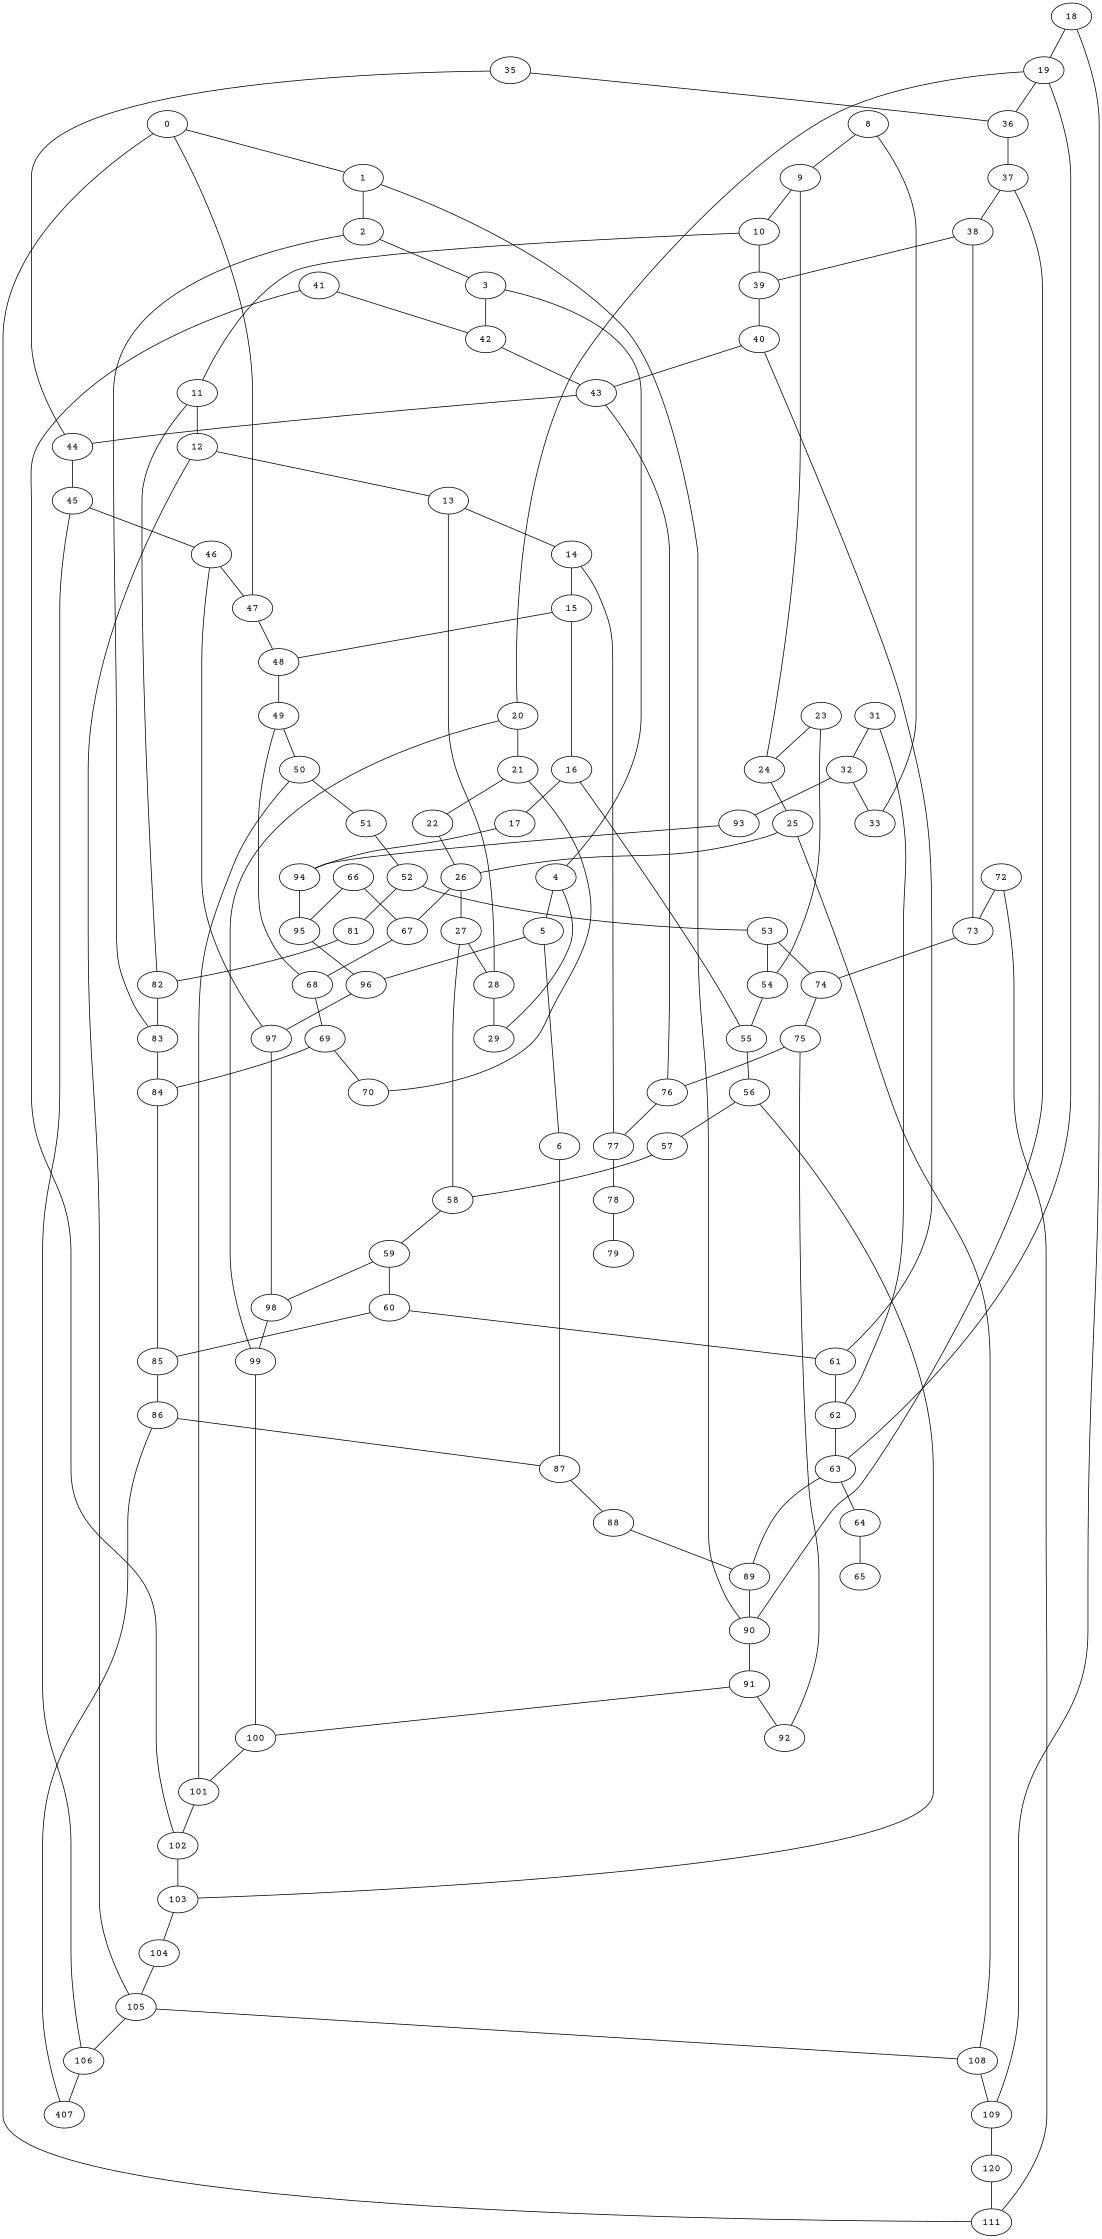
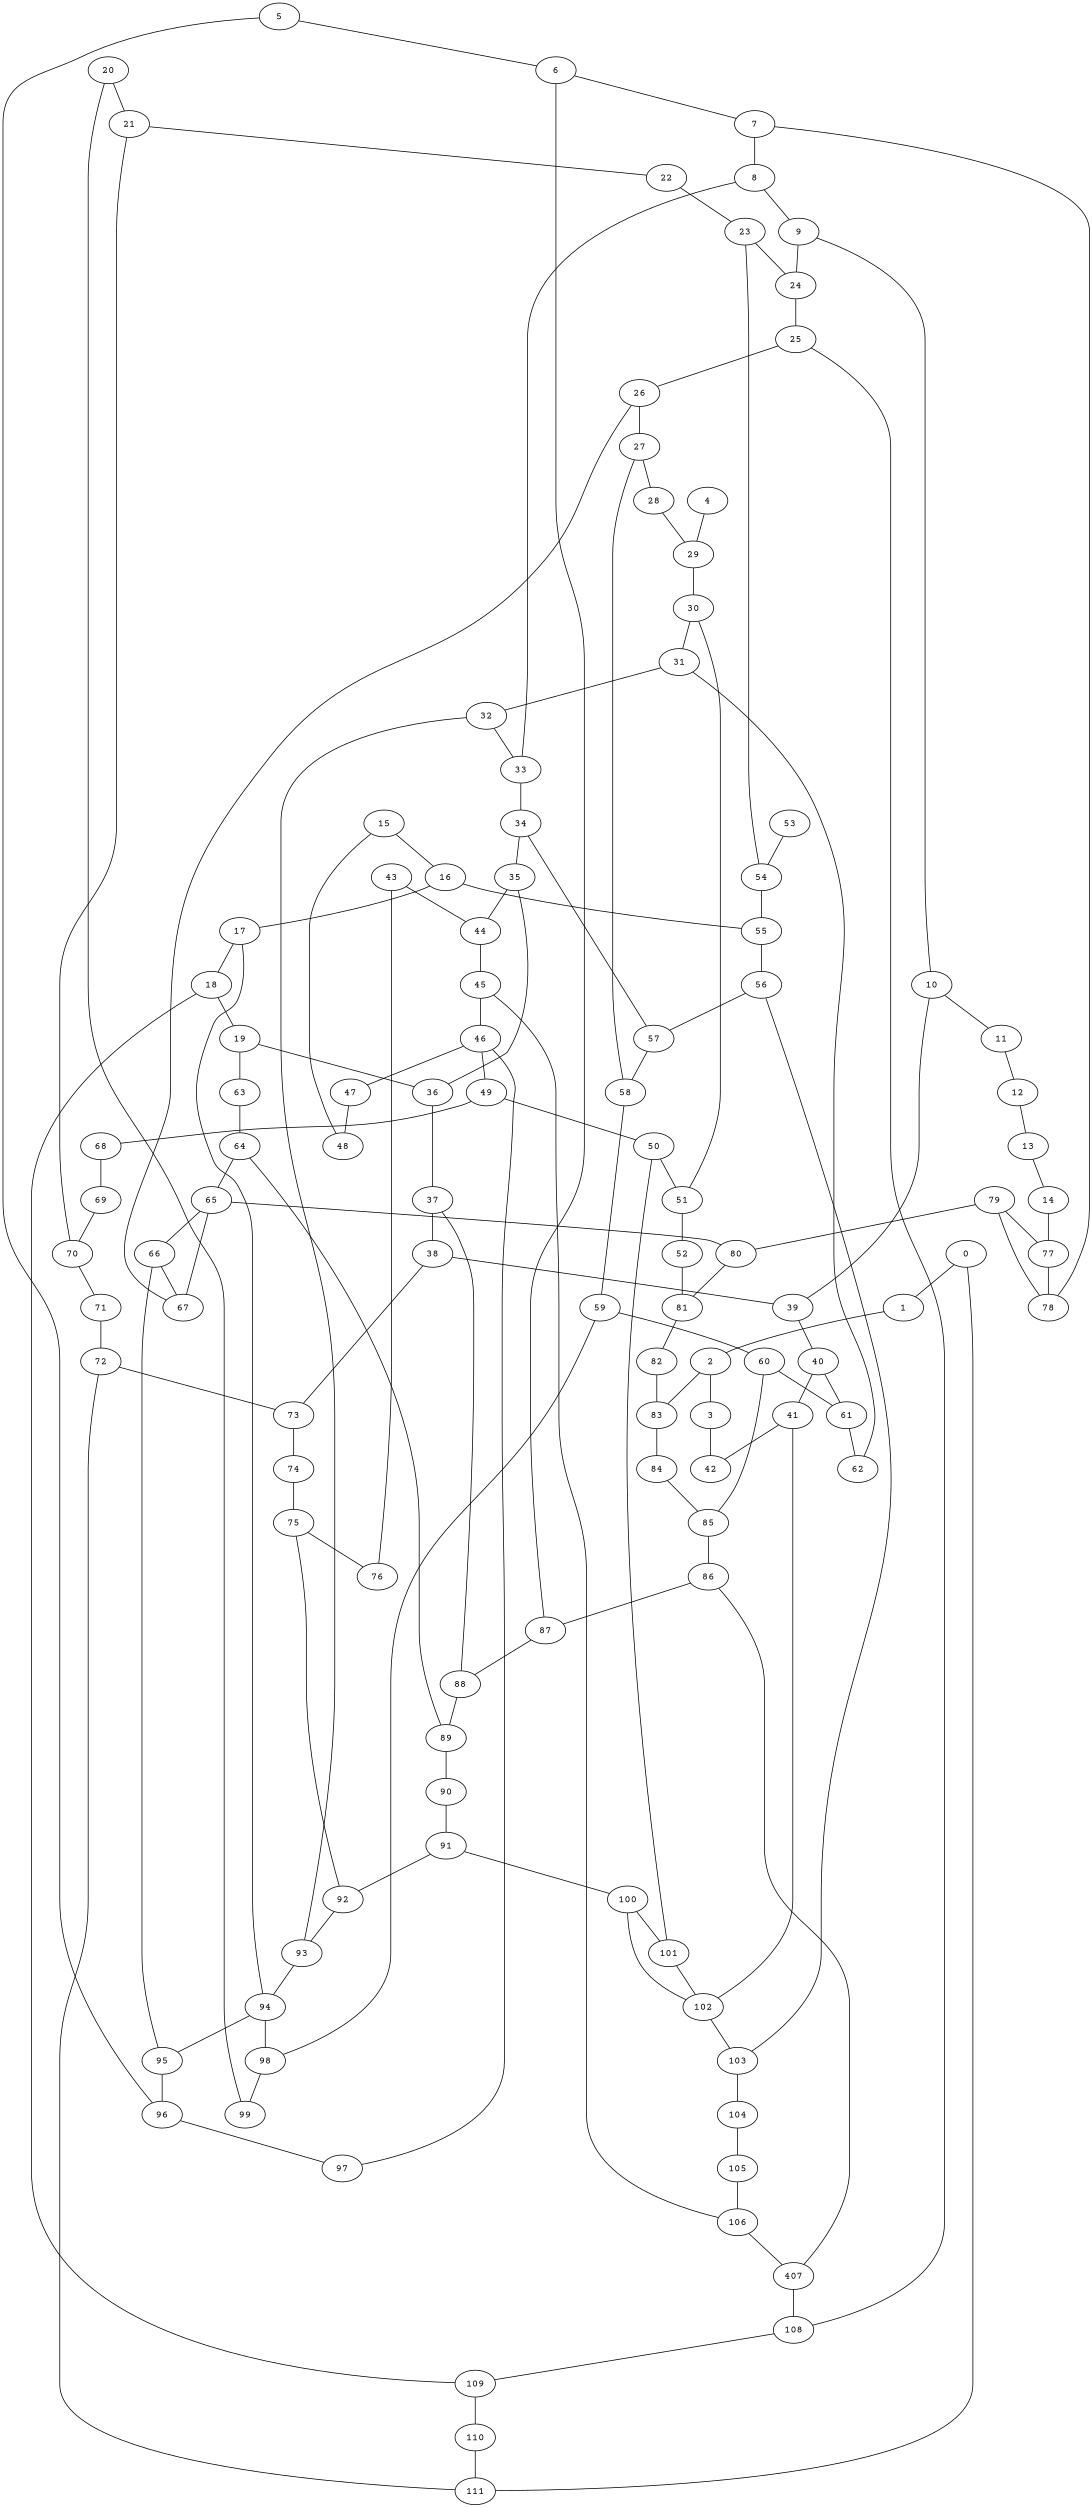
  graph {
    fontname="Courier Prime"
    node [fontname="Courier Prime"]
    edge [fontname="Courier Prime"]
    0
    1
    47
    111
    2
    90
    48
    3
    83
    91
    4
    42
    84
    5
    29
    43
    6
    96
+   30
+   7
    87
    97
    8
    78
    88
    9
    33
    79
    10
    24
+   34
    11
    39
    25
    12
    82
    40
    13
    105
    14
    28
    106
    15
    77
    16
    17
    55
    49
    18
    94
    56
    19
    109
    95
    20
    36
    63
-   110 [label=120]
+   110
    21
    99
    37
    22
    70
    100
    23
+   71
    54
    64
    26
    108
    27
    67
    58
    68
    59
    31
    51
    32
    62
    52
    93
    35
    57
    44
    45
    38
    73
    89
    74
    41
    61
    102
    103
    76
    46
    n96 [label=407]
    98
    50
    101
    69
    53
    81
    75
    104
    60
    85
    86
    65
    66
+   80
    72
    92
    0 -- 1
-   0 -- 47
    0 -- 111
    1 -- 2
-   1 -- 90
    47 -- 48
    2 -- 3
    2 -- 83
    90 -- 91
-   48 -- 49
-   3 -- 4
+   46 -- 49
    3 -- 42
    83 -- 84
    91 -- 100
    91 -- 92
-   4 -- 5
    4 -- 29
-   42 -- 43
    84 -- 85
    5 -- 6
    5 -- 96
+   29 -- 30
    43 -- 44
    43 -- 76
+   6 -- 7
    6 -- 87
    96 -- 97
+   30 -- 31
+   30 -- 51
+   7 -- 8
+   7 -- 78
    87 -- 88
-   97 -- 98
+   94 -- 98
    8 -- 9
    8 -- 33
    78 -- 79
    88 -- 89
    9 -- 10
    9 -- 24
+   33 -- 34
+   79 -- 80
    10 -- 11
    10 -- 39
    24 -- 25
+   34 -- 35
+   34 -- 57
    11 -- 12
-   11 -- 82
    39 -- 40
    25 -- 26
    25 -- 108
    12 -- 13
-   12 -- 105
    82 -- 83
-   40 -- 43
+   40 -- 41
    40 -- 61
    13 -- 14
-   13 -- 28
    105 -- 106
-   14 -- 15
    14 -- 77
    28 -- 29
    106 -- n96
    15 -- 48
    15 -- 16
    77 -- 78
    16 -- 17
    16 -- 55
+   17 -- 18
    17 -- 94
    55 -- 56
    49 -- 68
    49 -- 50
    18 -- 19
    18 -- 109
    94 -- 95
    56 -- 57
    56 -- 103
-   19 -- 20
    19 -- 36
    19 -- 63
    109 -- 110
    95 -- 96
    20 -- 21
    20 -- 99
    36 -- 37
    63 -- 64
    110 -- 111
    21 -- 22
    21 -- 70
-   99 -- 100
-   37 -- 90
+   102 -- 100
+   37 -- 88
    37 -- 38
-   22 -- 26
+   22 -- 23
+   70 -- 71
    100 -- 101
    23 -- 24
    23 -- 54
+   71 -- 72
    54 -- 55
-   63 -- 89
+   64 -- 89
    64 -- 65
    26 -- 27
    26 -- 67
    108 -- 109
    27 -- 28
    27 -- 58
-   67 -- 68
+   67 -- 65
    58 -- 59
    68 -- 69
    59 -- 98
    59 -- 60
    31 -- 32
    31 -- 62
    51 -- 52
    32 -- 33
    32 -- 93
-   62 -- 63
-   52 -- 53
    52 -- 81
    93 -- 94
    35 -- 36
    35 -- 44
    57 -- 58
    44 -- 45
    45 -- 106
    45 -- 46
    38 -- 39
    38 -- 73
    73 -- 74
    89 -- 90
    74 -- 75
    41 -- 42
    41 -- 102
    61 -- 62
    102 -- 103
    103 -- 104
-   76 -- 77
+   79 -- 77
    46 -- 47
    46 -- 97
-   105 -- 108
+   n96 -- 108
    98 -- 99
    50 -- 51
    50 -- 101
    101 -- 102
-   69 -- 84
    69 -- 70
    53 -- 54
-   53 -- 74
    81 -- 82
    75 -- 76
    75 -- 92
    104 -- 105
    60 -- 61
    60 -- 85
    85 -- 86
    86 -- 87
    86 -- n96
+   65 -- 66
+   65 -- 80
    66 -- 95
    66 -- 67
+   80 -- 81
    72 -- 111
    72 -- 73
+   92 -- 93
  }
